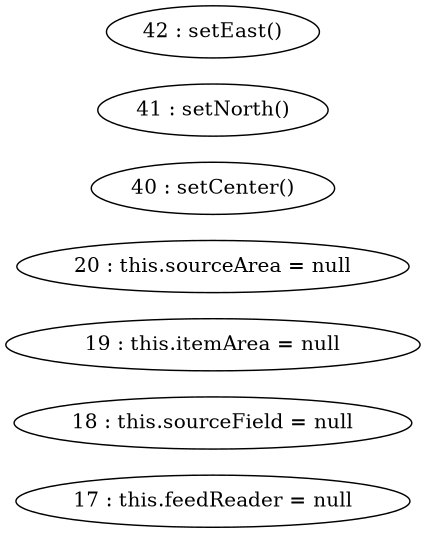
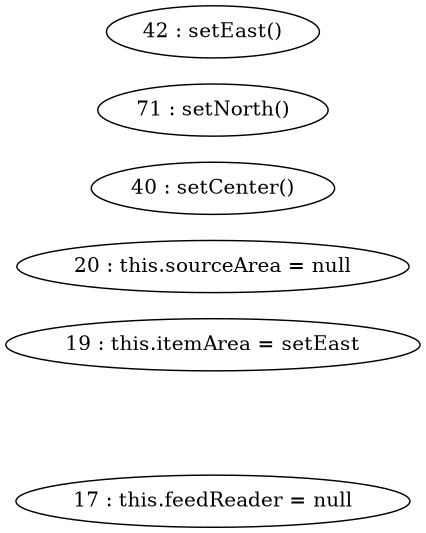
  digraph {
    rankdir=LR
    "17 : this.feedReader = null"
-   "18 : this.sourceField = null"
-   "19 : this.itemArea = null"
+   "19 : this.itemArea = null" [label="19 : this.itemArea = setEast"]
    "20 : this.sourceArea = null"
    "40 : setCenter()"
-   "41 : setNorth()"
+   "41 : setNorth()" [label="71 : setNorth()"]
    "42 : setEast()"
  }
